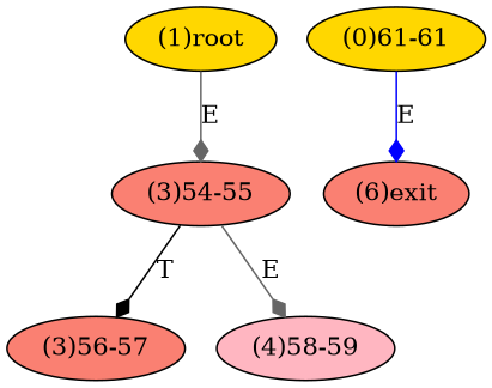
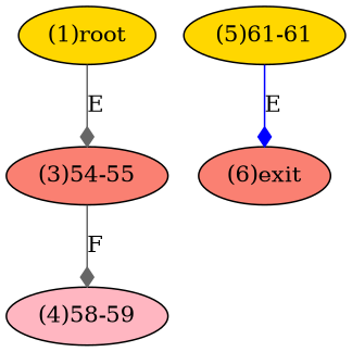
  digraph {
    node [fillcolor=salmon style=filled]
    edge [arrowhead=diamond color=gray40]
    n1 [fillcolor=gold label="(1)root"]
    n2 [label="(3)54-55"]
-   n3 [label="(3)56-57"]
    n4 [fillcolor=lightpink label="(4)58-59"]
-   n5 [fillcolor=gold label="(0)61-61"]
+   n5 [fillcolor=gold label="(5)61-61"]
    n6 [label="(6)exit"]
    n1 -> n2 [label=E]
-   n2 -> n3 [color=black label=T]
-   n2 -> n4 [label=E]
+   n2 -> n4 [label=F]
    n5 -> n6 [color=blue label=E]
  }
